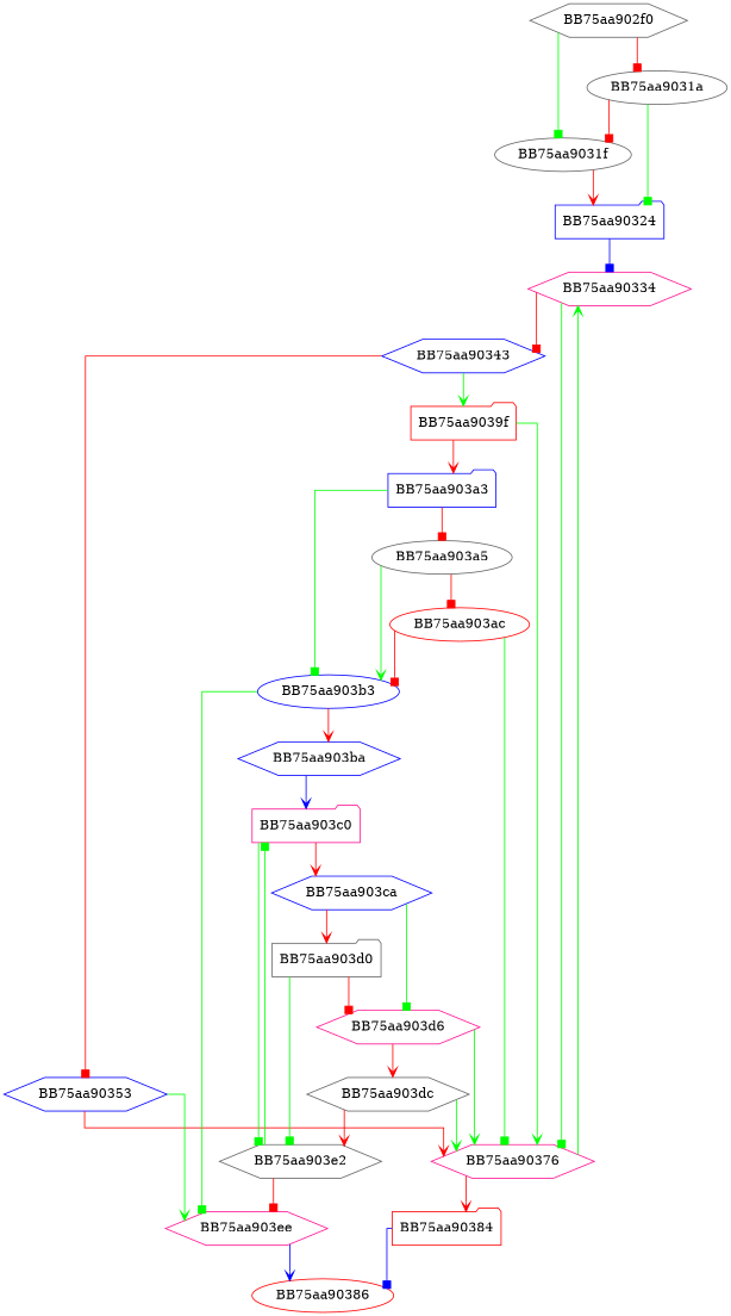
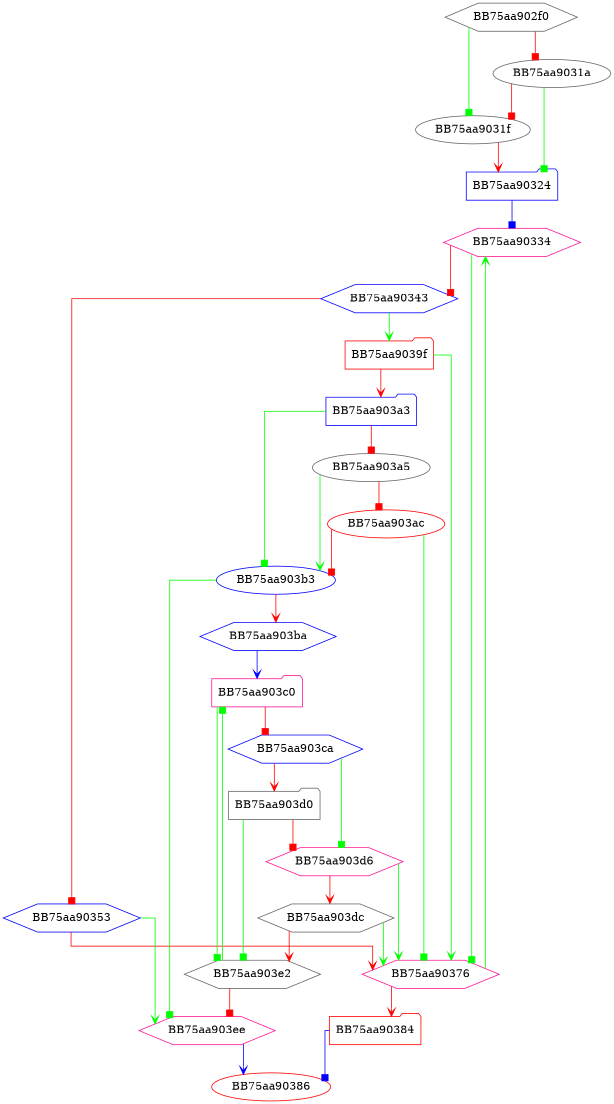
  digraph {
    splines=ortho
    node [color=gray40 shape=hexagon]
    edge [arrowhead=box color=red]
    BB75aa902f0
    BB75aa9031f [shape=ellipse]
    BB75aa9031a [shape=ellipse]
    BB75aa90324 [color=blue shape=folder]
    BB75aa90334 [color=deeppink]
    BB75aa90376 [color=deeppink]
    BB75aa90343 [color=blue]
    BB75aa90384 [color=red shape=folder]
    BB75aa9039f [color=red shape=folder]
    BB75aa90353 [color=blue]
    BB75aa90386 [color=red shape=ellipse]
    BB75aa903a3 [color=blue shape=folder]
    BB75aa903ee [color=deeppink]
    BB75aa903b3 [color=blue shape=ellipse]
    BB75aa903a5 [shape=ellipse]
    BB75aa903ba [color=blue]
    BB75aa903ac [color=red shape=ellipse]
    BB75aa903c0 [color=deeppink shape=folder]
    BB75aa903e2
    BB75aa903ca [color=blue]
    BB75aa903d6 [color=deeppink]
    BB75aa903d0 [shape=folder]
    BB75aa903dc
    BB75aa902f0 -> BB75aa9031f [color=green]
    BB75aa902f0 -> BB75aa9031a
    BB75aa9031f -> BB75aa90324 [arrowhead=vee]
    BB75aa9031a -> BB75aa9031f
    BB75aa9031a -> BB75aa90324 [color=green]
    BB75aa90324 -> BB75aa90334 [color=blue]
    BB75aa90334 -> BB75aa90376 [color=green]
    BB75aa90334 -> BB75aa90343
    BB75aa90376 -> BB75aa90334 [arrowhead=vee color=green]
    BB75aa90376 -> BB75aa90384 [arrowhead=vee]
    BB75aa90343 -> BB75aa9039f [arrowhead=vee color=green]
    BB75aa90343 -> BB75aa90353
    BB75aa90384 -> BB75aa90386 [color=blue]
    BB75aa9039f -> BB75aa90376 [arrowhead=vee color=green]
    BB75aa9039f -> BB75aa903a3 [arrowhead=vee]
    BB75aa90353 -> BB75aa90376 [arrowhead=vee]
    BB75aa90353 -> BB75aa903ee [arrowhead=vee color=green]
    BB75aa903a3 -> BB75aa903b3 [color=green]
    BB75aa903a3 -> BB75aa903a5
    BB75aa903ee -> BB75aa90386 [arrowhead=vee color=blue]
    BB75aa903b3 -> BB75aa903ee [color=green]
    BB75aa903b3 -> BB75aa903ba [arrowhead=vee]
    BB75aa903a5 -> BB75aa903b3 [arrowhead=vee color=green]
    BB75aa903a5 -> BB75aa903ac
    BB75aa903ba -> BB75aa903c0 [arrowhead=vee color=blue]
    BB75aa903ac -> BB75aa90376 [color=green]
    BB75aa903ac -> BB75aa903b3
    BB75aa903c0 -> BB75aa903e2 [color=green]
-   BB75aa903c0 -> BB75aa903ca [arrowhead=vee]
+   BB75aa903c0 -> BB75aa903ca
    BB75aa903e2 -> BB75aa903ee
    BB75aa903e2 -> BB75aa903c0 [color=green]
    BB75aa903ca -> BB75aa903d6 [color=green]
    BB75aa903ca -> BB75aa903d0 [arrowhead=vee]
    BB75aa903d6 -> BB75aa90376 [arrowhead=vee color=green]
    BB75aa903d6 -> BB75aa903dc [arrowhead=vee]
    BB75aa903d0 -> BB75aa903e2 [color=green]
    BB75aa903d0 -> BB75aa903d6
    BB75aa903dc -> BB75aa90376 [arrowhead=vee color=green]
    BB75aa903dc -> BB75aa903e2 [arrowhead=vee]
  }
